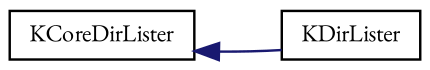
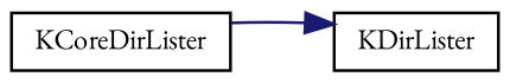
  digraph {
    rankdir=LR
    fontname="EB Garamond"
    node [color=black fillcolor=white fontname="EB Garamond" fontsize=10 shape=record style=filled]
    n1 [height=0.2 label=KCoreDirLister width=0.4]
    n2 [height=0.2 label=KDirLister width=0.4]
-   n1 -> n2 [color=midnightblue dir=back fontname="EB Garamond" fontsize=10 labelfontname=Helvetica labelfontsize=10 style=solid]
+   n2 -> n1 [color=midnightblue dir=back fontname="EB Garamond" fontsize=10 labelfontname=Helvetica labelfontsize=10 style=solid]
  }
